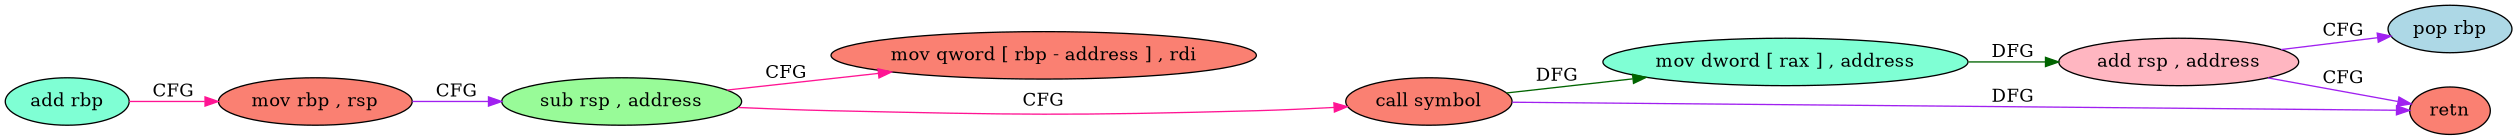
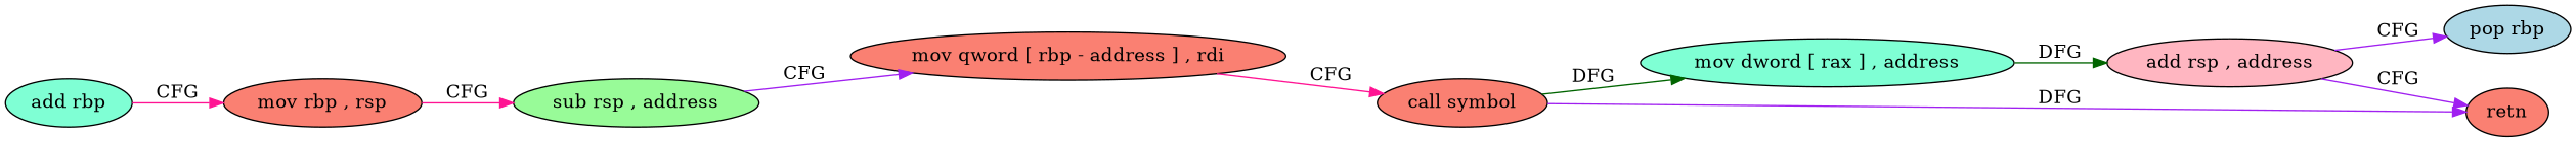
  digraph {
    rankdir=LR
    node [fillcolor=salmon style=filled]
    edge [color=deeppink]
    n1 [fillcolor=aquamarine label="add rbp"]
    n2 [label="mov rbp , rsp"]
    n3 [fillcolor=palegreen label="sub rsp , address"]
    n4 [label="mov qword [ rbp - address ] , rdi"]
    n5 [label="call symbol"]
    n6 [fillcolor=aquamarine label="mov dword [ rax ] , address"]
    n7 [label=retn]
    n8 [fillcolor=lightpink label="add rsp , address"]
    n9 [fillcolor=lightblue label="pop rbp"]
    n1 -> n2 [label=CFG]
-   n2 -> n3 [color=purple label=CFG]
-   n3 -> n4 [label=CFG]
-   n3 -> n5 [label=CFG]
+   n2 -> n3 [label=CFG]
+   n3 -> n4 [color=purple label=CFG]
+   n4 -> n5 [label=CFG]
    n5 -> n6 [color=darkgreen label=DFG]
    n5 -> n7 [color=purple label=DFG]
    n6 -> n8 [color=darkgreen label=DFG]
    n8 -> n7 [color=purple label=CFG]
    n8 -> n9 [color=purple label=CFG]
  }
